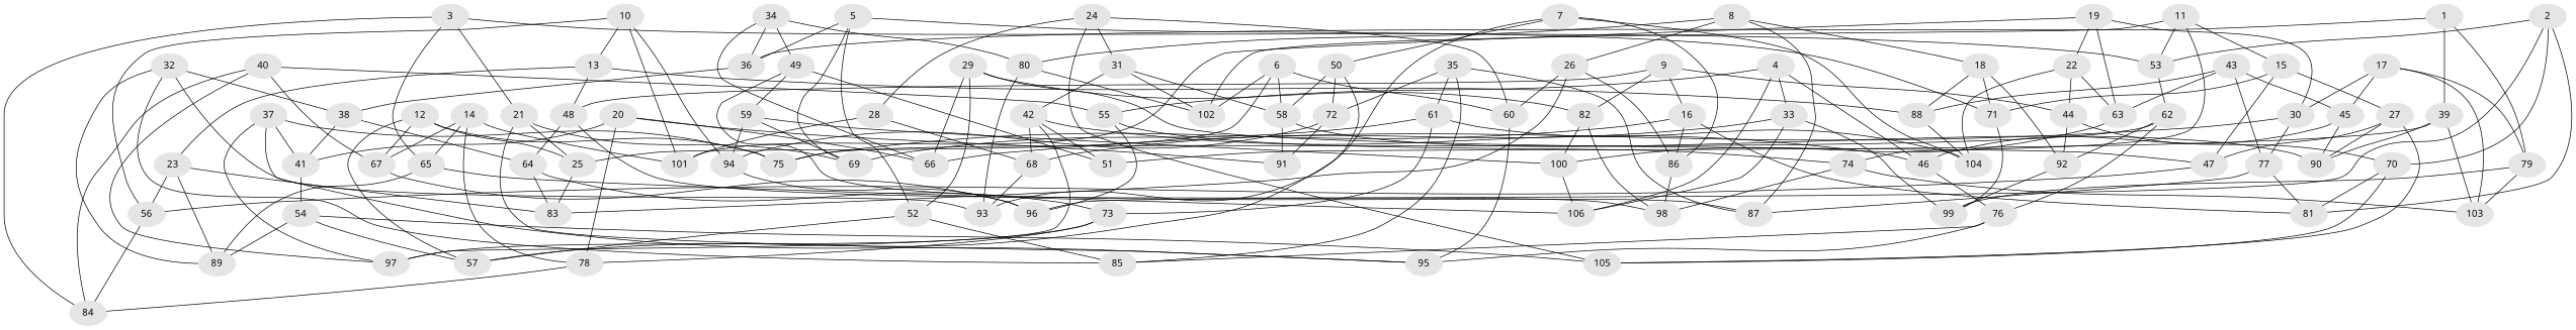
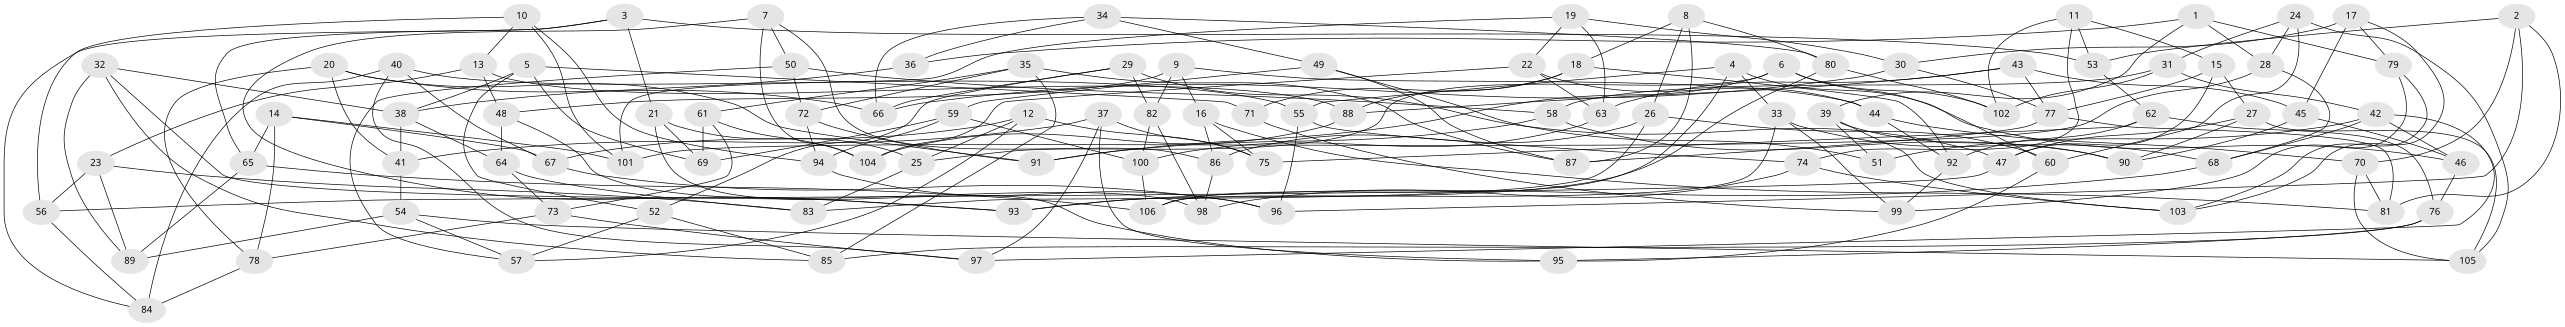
  graph {
    fontname="Noto Sans"
    node [color=gray90 fontname="Noto Sans" style=filled]
    edge [fontname="Noto Sans"]
    1
    28
    36
    39
    79
    101
    68
    38
    103
    90
    51
    99
    2
    53
    70
    81
    96
    62
    105
    3
    21
    65
    84
    69
    25
    95
    106
    89
    4
    33
    46
    55
    76
    74
    5
    52
    71
    57
    85
    6
    60
    91
    102
    83
    7
    50
    86
    93
    104
    58
    72
    98
    8
    18
    26
    80
    87
    88
    92
    9
    16
    44
    48
    82
    75
    64
    100
    10
    13
    56
    94
    23
    11
    15
    27
    47
    12
    67
    14
    78
    17
    30
    45
    66
    77
    19
    22
    63
    20
    41
    54
    24
    31
    42
    29
    97
    32
    34
    49
    59
    35
    61
    73
    37
    40
    43
+   1 -- 28
    1 -- 36
    1 -- 39
    1 -- 79
    28 -- 101
    28 -- 68
    36 -- 38
    39 -- 103
    39 -- 90
    39 -- 51
    79 -- 103
    79 -- 99
    68 -- 93
    38 -- 64
    38 -- 41
    2 -- 53
    2 -- 70
    2 -- 81
    2 -- 96
    53 -- 62
    70 -- 81
    70 -- 105
    62 -- 76
    62 -- 92
    62 -- 75
    3 -- 53
    3 -- 21
    3 -- 65
    3 -- 84
    21 -- 69
    21 -- 25
    21 -- 95
    65 -- 106
    65 -- 89
    25 -- 83
    4 -- 106
    4 -- 33
    4 -- 46
    4 -- 55
    33 -- 68
    33 -- 99
    33 -- 106
    46 -- 76
    55 -- 96
    55 -- 74
    76 -- 95
    76 -- 85
    74 -- 103
    74 -- 98
-   5 -- 36
+   5 -- 38
    5 -- 69
    5 -- 52
    5 -- 71
    52 -- 57
    52 -- 85
    71 -- 99
    6 -- 25
    6 -- 60
-   6 -- 58
+   6 -- 91
    6 -- 102
    60 -- 95
    7 -- 50
    7 -- 86
    7 -- 93
    7 -- 104
    50 -- 57
    50 -- 58
    50 -- 72
    86 -- 98
    58 -- 90
    58 -- 91
    72 -- 91
    72 -- 94
    8 -- 18
    8 -- 26
    8 -- 80
    8 -- 87
    18 -- 71
    18 -- 88
    18 -- 92
    26 -- 60
    26 -- 83
    26 -- 86
    80 -- 102
    80 -- 93
    88 -- 104
    92 -- 99
    9 -- 16
    9 -- 44
    9 -- 48
    9 -- 82
    16 -- 81
    16 -- 86
    16 -- 75
    44 -- 70
    44 -- 92
    48 -- 98
    48 -- 64
    82 -- 98
    82 -- 100
    64 -- 83
    64 -- 73
    100 -- 106
    10 -- 101
    10 -- 13
    10 -- 56
    10 -- 94
    13 -- 88
    13 -- 48
    13 -- 23
    56 -- 84
    94 -- 96
    23 -- 89
    23 -- 83
    23 -- 56
    11 -- 53
    11 -- 74
    11 -- 102
    11 -- 15
-   15 -- 71
+   15 -- 77
    15 -- 27
    15 -- 47
    27 -- 90
    27 -- 105
    27 -- 47
    47 -- 56
    12 -- 25
    12 -- 57
    12 -- 75
    12 -- 67
    67 -- 96
    14 -- 101
    14 -- 65
    14 -- 67
    14 -- 78
    78 -- 84
    17 -- 79
    17 -- 103
    17 -- 30
    17 -- 45
    30 -- 66
    30 -- 77
    45 -- 90
    45 -- 46
    77 -- 81
    77 -- 87
    19 -- 101
    19 -- 30
    19 -- 22
    19 -- 63
    22 -- 104
    22 -- 44
    22 -- 63
    63 -- 100
    20 -- 91
    20 -- 78
    20 -- 66
    20 -- 41
    41 -- 54
    54 -- 105
    54 -- 89
    54 -- 57
    24 -- 28
    24 -- 105
    24 -- 60
    24 -- 31
    31 -- 102
    31 -- 58
    31 -- 42
    42 -- 68
    42 -- 51
    42 -- 46
    42 -- 97
    29 -- 52
    29 -- 82
    29 -- 47
    29 -- 66
    32 -- 38
    32 -- 89
    32 -- 85
    32 -- 93
    34 -- 36
    34 -- 80
    34 -- 66
    34 -- 49
    49 -- 51
    49 -- 87
    49 -- 59
    59 -- 69
    59 -- 100
    59 -- 94
    35 -- 85
    35 -- 72
    35 -- 87
    35 -- 61
    61 -- 69
    61 -- 104
    61 -- 73
    73 -- 78
    73 -- 97
    37 -- 95
    37 -- 75
    37 -- 41
    37 -- 97
    40 -- 84
    40 -- 55
    40 -- 67
    40 -- 97
    43 -- 88
    43 -- 45
    43 -- 77
    43 -- 63
  }
